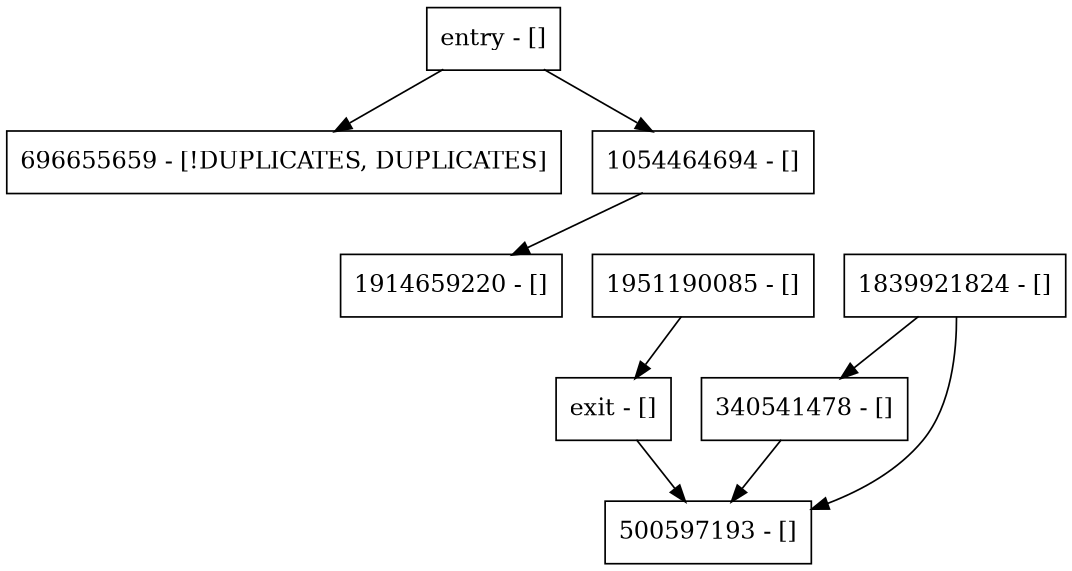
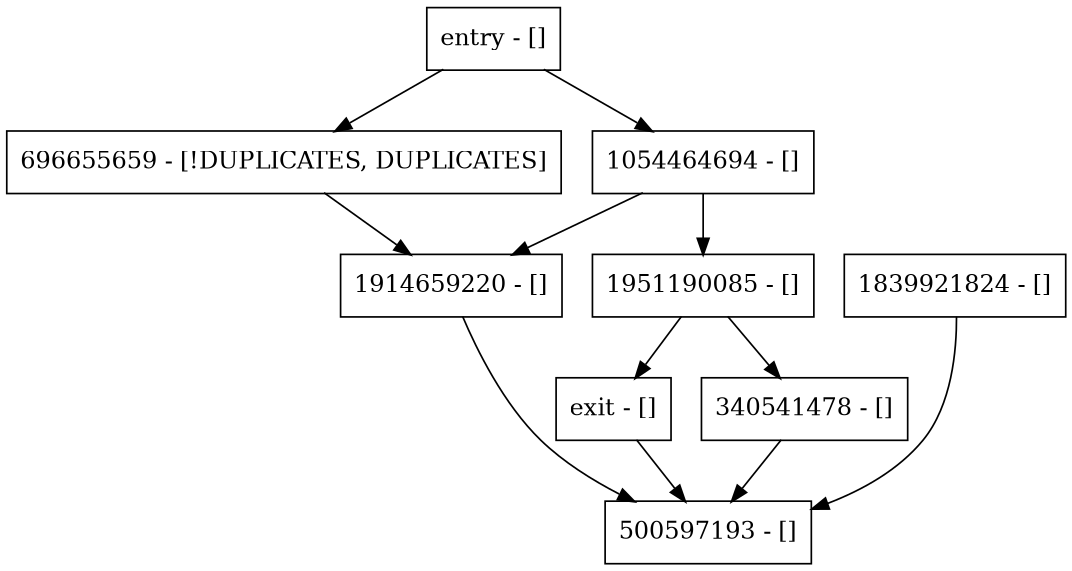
  digraph {
    node [shape=record]
    n1 [label="entry - []"]
    n2 [label="696655659 - [!DUPLICATES, DUPLICATES]"]
    n3 [label="1054464694 - []"]
    n4 [label="1914659220 - []"]
    n5 [label="exit - []"]
    n6 [label="500597193 - []"]
    n7 [label="1839921824 - []"]
    n8 [label="340541478 - []"]
    n9 [label="1951190085 - []"]
    n1 -> n2
    n1 -> n3
+   n2 -> n4
    n3 -> n4
+   n3 -> n9
+   n4 -> n6
    n5 -> n6
    n7 -> n6
-   n7 -> n8
+   n9 -> n8
    n8 -> n6
    n9 -> n5
  }
